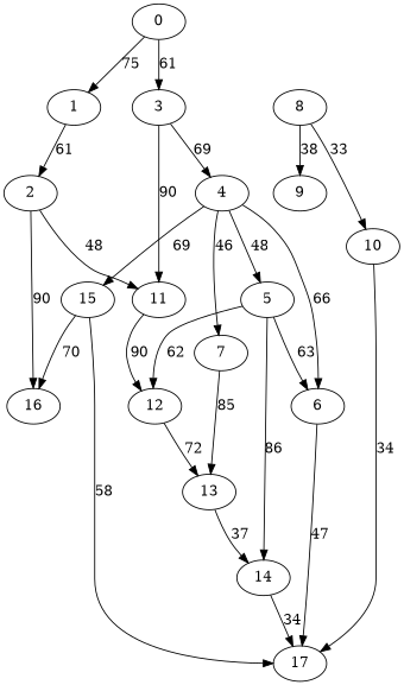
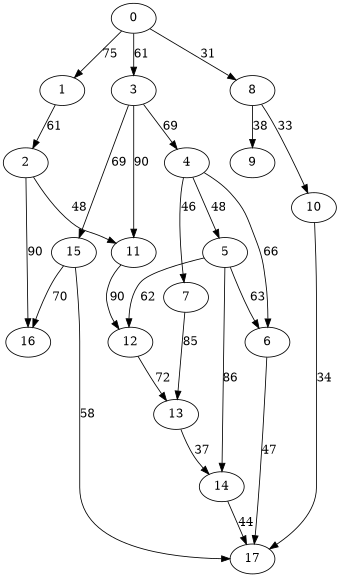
  digraph {
    0
    1
    3
    8
    2
    11
    4
    9
    10
    16
    12
    5
    6
    15
    7
    17
    13
    14
    0 -> 1 [label=75]
    0 -> 3 [label=61]
+   0 -> 8 [label=31]
    1 -> 2 [label=61]
    3 -> 11 [label=90]
    3 -> 4 [label=69]
    8 -> 9 [label=38]
    8 -> 10 [label=33]
    2 -> 11 [label=48]
    2 -> 16 [label=90]
    11 -> 12 [label=90]
    4 -> 5 [label=48]
    4 -> 6 [label=66]
-   4 -> 15 [label=69]
+   3 -> 15 [label=69]
    4 -> 7 [label=46]
    10 -> 17 [label=34]
    12 -> 13 [label=72]
    5 -> 12 [label=62]
    5 -> 6 [label=63]
    5 -> 14 [label=86]
    6 -> 17 [label=47]
    15 -> 16 [label=70]
    15 -> 17 [label=58]
    7 -> 13 [label=85]
    13 -> 14 [label=37]
-   14 -> 17 [label=34]
+   14 -> 17 [label=44]
  }
